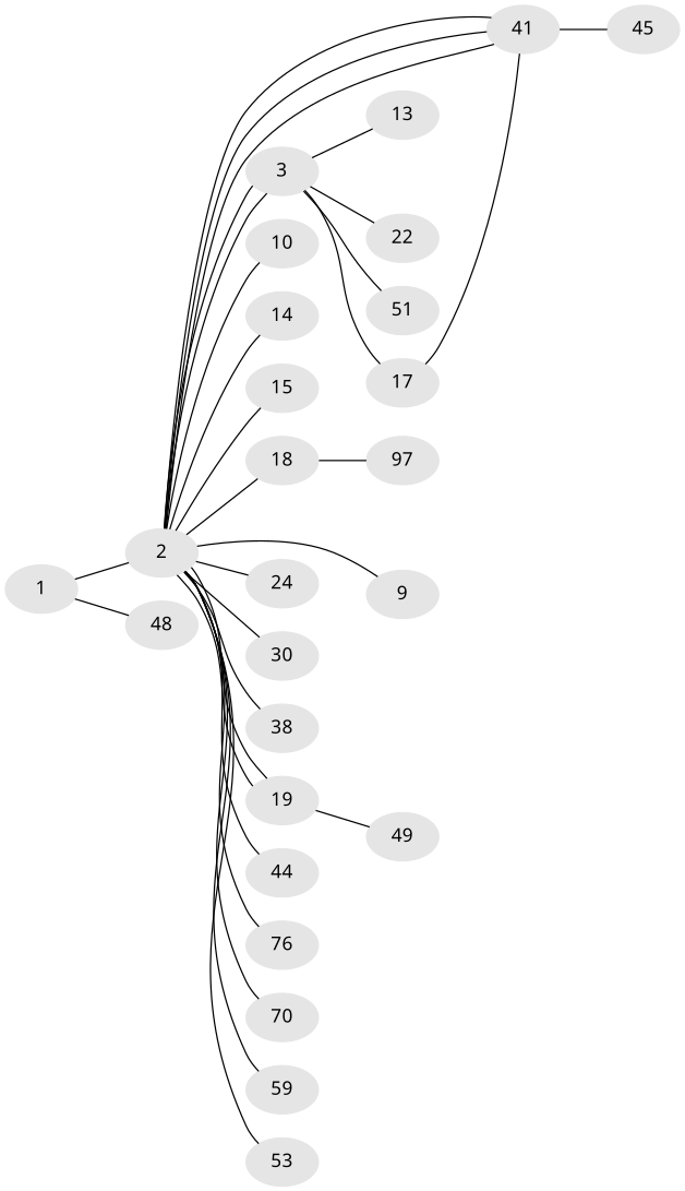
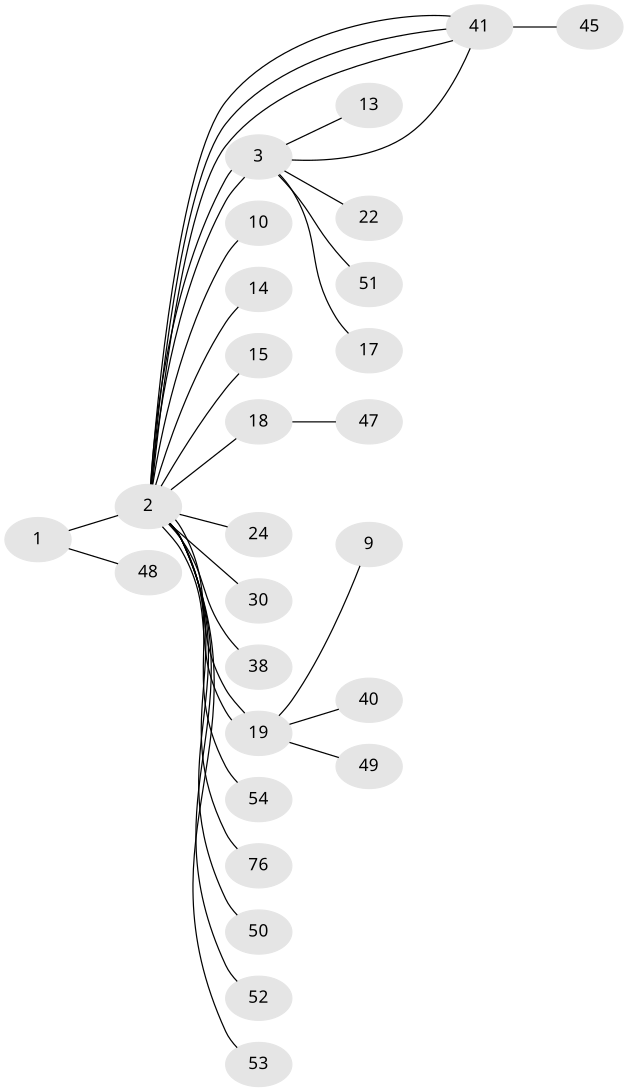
  graph {
    fontname="Noto Sans"
    rankdir=LR
    node [color=gray90 fontname="Noto Sans" style=filled]
    edge [fontname="Noto Sans"]
    2 [super="+7+6+11+54+26+31+28+32+4+39+23+12"]
    3 [super="+5"]
    9
    10
    14 [super="+16"]
    15
    18 [super="+21+33"]
    19 [super="+37"]
    24
    30
    38
    41 [super="+43"]
-   44
+   44 [label=54]
    n14 [label=76]
-   50 [label=70]
-   52 [label=59]
+   50
+   52
    53
    1
    48
    13
    17 [super="+25+20"]
    22 [super="+36+29"]
    51
-   47 [label=97]
+   47
+   40
    49
    45
    2 -- 3 [weight=3]
    2 -- 3
-   2 -- 9
+   19 -- 9
    2 -- 10
    2 -- 14
    2 -- 15
    2 -- 18
    2 -- 19 [weight=2]
    2 -- 19
    2 -- 24
    2 -- 30
    2 -- 38
    2 -- 41
    2 -- 41
    2 -- 41
    2 -- 44
    2 -- n14
    2 -- 50
    2 -- 52 [weight=2]
    2 -- 53
-   17 -- 41
+   3 -- 41
    3 -- 13
    3 -- 17
    3 -- 22
    3 -- 51
    18 -- 47
+   19 -- 40
    19 -- 49
    41 -- 45
    1 -- 2
    1 -- 48
  }
